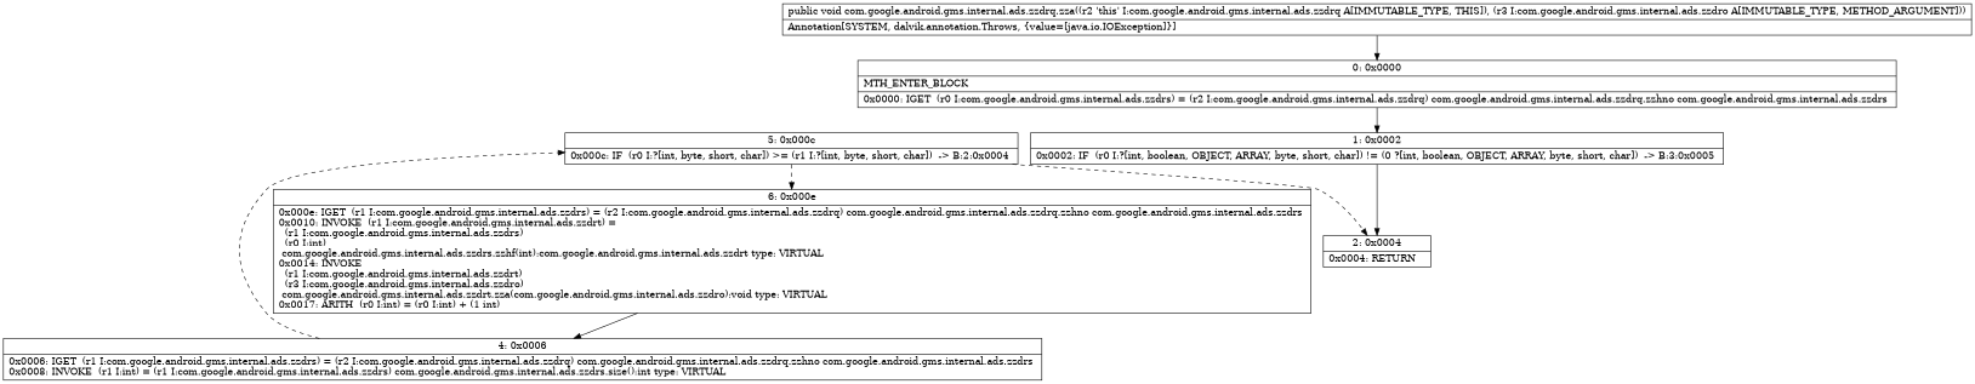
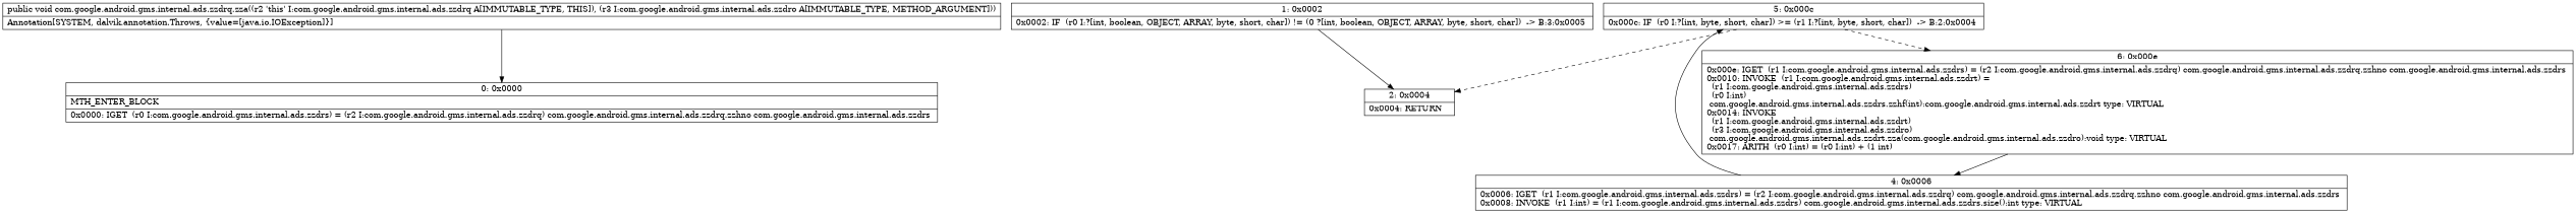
  digraph {
    node [shape=record]
    n1 [label="{0\:\ 0x0000|MTH_ENTER_BLOCK\l|0x0000: IGET  (r0 I:com.google.android.gms.internal.ads.zzdrs) = (r2 I:com.google.android.gms.internal.ads.zzdrq) com.google.android.gms.internal.ads.zzdrq.zzhno com.google.android.gms.internal.ads.zzdrs \l}"]
    n2 [label="{1\:\ 0x0002|0x0002: IF  (r0 I:?[int, boolean, OBJECT, ARRAY, byte, short, char]) != (0 ?[int, boolean, OBJECT, ARRAY, byte, short, char])  \-\> B:3:0x0005 \l}"]
    n3 [label="{2\:\ 0x0004|0x0004: RETURN   \l}"]
    n4 [label="{4\:\ 0x0006|0x0006: IGET  (r1 I:com.google.android.gms.internal.ads.zzdrs) = (r2 I:com.google.android.gms.internal.ads.zzdrq) com.google.android.gms.internal.ads.zzdrq.zzhno com.google.android.gms.internal.ads.zzdrs \l0x0008: INVOKE  (r1 I:int) = (r1 I:com.google.android.gms.internal.ads.zzdrs) com.google.android.gms.internal.ads.zzdrs.size():int type: VIRTUAL \l}"]
    n5 [label="{5\:\ 0x000c|0x000c: IF  (r0 I:?[int, byte, short, char]) \>= (r1 I:?[int, byte, short, char])  \-\> B:2:0x0004 \l}"]
    n6 [label="{6\:\ 0x000e|0x000e: IGET  (r1 I:com.google.android.gms.internal.ads.zzdrs) = (r2 I:com.google.android.gms.internal.ads.zzdrq) com.google.android.gms.internal.ads.zzdrq.zzhno com.google.android.gms.internal.ads.zzdrs \l0x0010: INVOKE  (r1 I:com.google.android.gms.internal.ads.zzdrt) = \l  (r1 I:com.google.android.gms.internal.ads.zzdrs)\l  (r0 I:int)\l com.google.android.gms.internal.ads.zzdrs.zzhf(int):com.google.android.gms.internal.ads.zzdrt type: VIRTUAL \l0x0014: INVOKE  \l  (r1 I:com.google.android.gms.internal.ads.zzdrt)\l  (r3 I:com.google.android.gms.internal.ads.zzdro)\l com.google.android.gms.internal.ads.zzdrt.zza(com.google.android.gms.internal.ads.zzdro):void type: VIRTUAL \l0x0017: ARITH  (r0 I:int) = (r0 I:int) + (1 int) \l}"]
    n7 [label="{public void com.google.android.gms.internal.ads.zzdrq.zza((r2 'this' I:com.google.android.gms.internal.ads.zzdrq A[IMMUTABLE_TYPE, THIS]), (r3 I:com.google.android.gms.internal.ads.zzdro A[IMMUTABLE_TYPE, METHOD_ARGUMENT]))  | Annotation[SYSTEM, dalvik.annotation.Throws, \{value=[java.io.IOException]\}]\l}"]
-   n1 -> n2
    n2 -> n3 [style=solid]
-   n4 -> n5 [style=dashed]
+   n4 -> n5
    n5 -> n3 [style=dashed]
    n5 -> n6 [style=dashed]
    n6 -> n4
    n7 -> n1
  }
